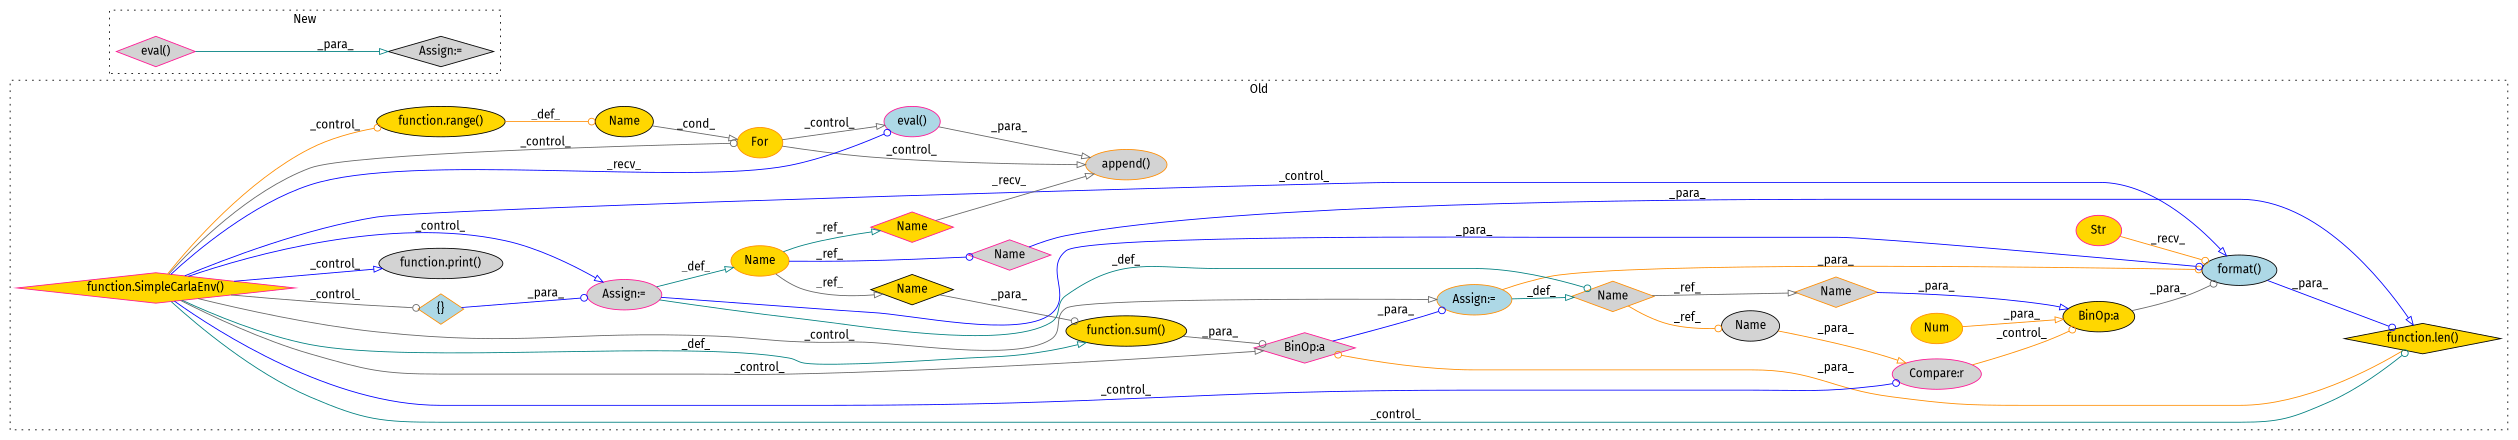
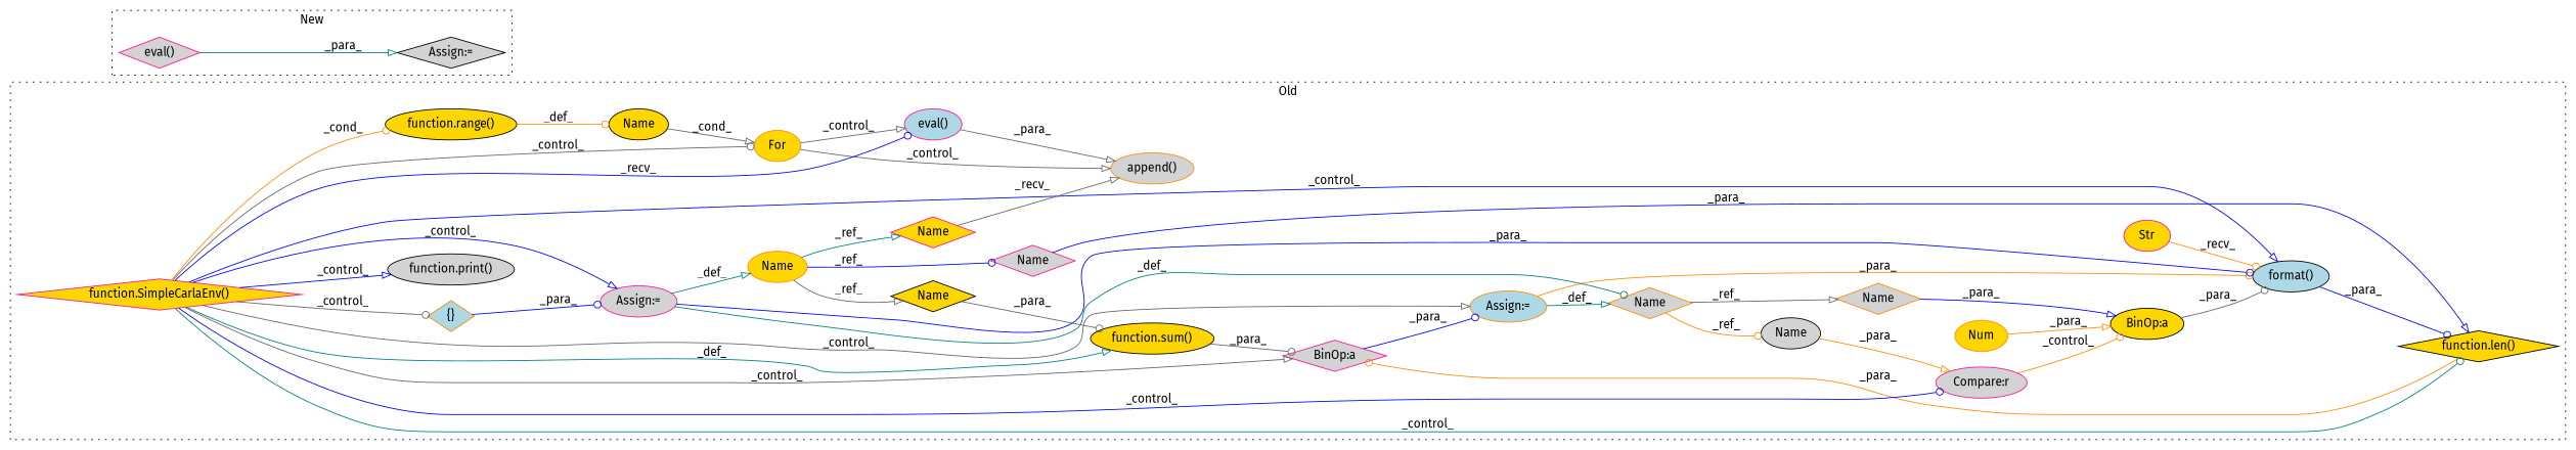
  digraph {
    fontname="Fira Sans"
    rankdir=LR
    node [a=75 color=black fillcolor=gold fontname="Fira Sans" l=12 s=4899 shape=ellipse style=filled]
    edge [arrowhead=odot color=gray40 fontname="Fira Sans"]
    n1 [l="4,1" label="function.sum()" s="4846,4862"]
    n2 [a=68 color=darkorange fillcolor=lightblue l=3 label="Assign:=" s=4843]
    n3 [a=82 color=deeppink fillcolor=lightgrey l=3 label="BinOp:a" s=4863 shape=diamond]
    n4 [a=82 l=1 label="BinOp:a" s=5029]
    n5 [a=59 color=darkorange fillcolor=lightblue l="2,1" label="{}" s="4715,4715" shape=diamond]
    n6 [a=87 color=darkorange label=Name s=4700]
    n7 [l="4,1" label="function.len()" s="4866,4882" shape=diamond]
    n8 [a=40 color=deeppink fillcolor=lightgrey l=36 label="Compare:r"]
    n9 [fillcolor=lightgrey l="6,1" label="function.print()" s="4971,5034"]
    n10 [color=darkorange fillcolor=lightgrey l="20,1" label="append()" s="4781,4817"]
    n11 [l="6,1" label="function.range()" s="4739,4762"]
    n12 [a=87 l=1 label=Name s=4734]
    n13 [a=107 color=darkorange l="4,18" label=For s="4730,4763"]
    n14 [a=87 color=darkorange fillcolor=lightgrey label=Name s=4831 shape=diamond]
    n15 [color=deeppink fillcolor=lightblue l=16 label="eval()" s=4801]
    n16 [fillcolor=lightblue l="40,1" label="format()" s="4977,5033"]
    n17 [a=66 color=deeppink l=32 label=Str s=4977]
    n18 [a=76 color=darkorange l=3 label=Num s=5030]
    n19 [a=68 color=deeppink fillcolor=lightgrey l=3 label="Assign:=" s=4712]
    n20 [color=deeppink l="15,18" label="function.SimpleCarlaEnv()" s="3684,3709" shape=diamond]
    n21 [a=87 color=deeppink fillcolor=lightgrey label=Name s=4870 shape=diamond]
    n22 [a=87 label=Name s=4850 shape=diamond]
    n23 [a=87 color=deeppink label=Name s=4781 shape=diamond]
    n24 [a=87 fillcolor=lightgrey label=Name]
    n25 [a=87 color=darkorange fillcolor=lightgrey label=Name s=5017 shape=diamond]
    n26 [color=deeppink fillcolor=lightgrey l="15,1" label="eval()" s="5410,5487" shape=diamond]
    n27 [a=68 fillcolor=lightgrey l=9 label="Assign:=" s=5401 shape=diamond]
    subgraph cluster_1 {
      label=Old
      style=dotted
      n1
      n2
      n3
      n4
      n5
      n6
      n7
      n8
      n9
      n10
      n11
      n12
      n13
      n14
      n15
      n16
      n17
      n18
      n19
      n20
      n21
      n22
      n23
      n24
      n25
    }
    subgraph cluster_2 {
      label=New
      style=dotted
      n26
      n27
    }
    n1 -> n3 [label=_para_]
    n2 -> n14 [arrowhead=onormal color=teal label=_def_]
    n2 -> n16 [color=darkorange label=_para_]
    n3 -> n2 [color=blue label=_para_]
    n4 -> n16 [label=_para_]
    n5 -> n19 [color=blue label=_para_]
    n6 -> n21 [color=blue label=_ref_]
    n6 -> n22 [arrowhead=onormal label=_ref_]
    n6 -> n23 [arrowhead=onormal color=teal label=_ref_]
    n7 -> n3 [color=darkorange label=_para_]
    n8 -> n4 [color=darkorange label=_control_]
    n11 -> n12 [color=darkorange label=_def_]
    n12 -> n13 [arrowhead=onormal label=_cond_]
    n13 -> n10 [arrowhead=onormal label=_control_]
    n13 -> n15 [arrowhead=onormal label=_control_]
    n14 -> n24 [color=darkorange label=_ref_]
    n14 -> n25 [arrowhead=onormal label=_ref_]
    n15 -> n10 [arrowhead=onormal label=_para_]
    n16 -> n7 [color=blue label=_para_]
    n17 -> n16 [color=darkorange label=_recv_]
    n18 -> n4 [arrowhead=onormal color=darkorange label=_para_]
    n19 -> n6 [arrowhead=onormal color=teal label=_def_]
    n19 -> n14 [color=teal label=_def_]
    n19 -> n16 [color=blue label=_para_]
    n20 -> n1 [arrowhead=onormal color=teal label=_def_]
    n20 -> n2 [arrowhead=onormal label=_control_]
    n20 -> n3 [arrowhead=onormal label=_control_]
    n20 -> n5 [label=_control_]
    n20 -> n7 [color=teal label=_control_]
    n20 -> n8 [color=blue label=_control_]
    n20 -> n9 [arrowhead=onormal color=blue label=_control_]
-   n20 -> n11 [color=darkorange label=_control_]
+   n20 -> n11 [color=darkorange label=_cond_]
    n20 -> n13 [label=_control_]
    n20 -> n15 [color=blue label=_recv_]
    n20 -> n16 [arrowhead=onormal color=blue label=_control_]
    n20 -> n19 [arrowhead=onormal color=blue label=_control_]
    n21 -> n7 [arrowhead=onormal color=blue label=_para_]
    n22 -> n1 [label=_para_]
    n23 -> n10 [arrowhead=onormal label=_recv_]
    n24 -> n8 [arrowhead=onormal color=darkorange label=_para_]
    n25 -> n4 [arrowhead=onormal color=blue label=_para_]
    n26 -> n27 [arrowhead=onormal color=teal label=_para_]
  }
